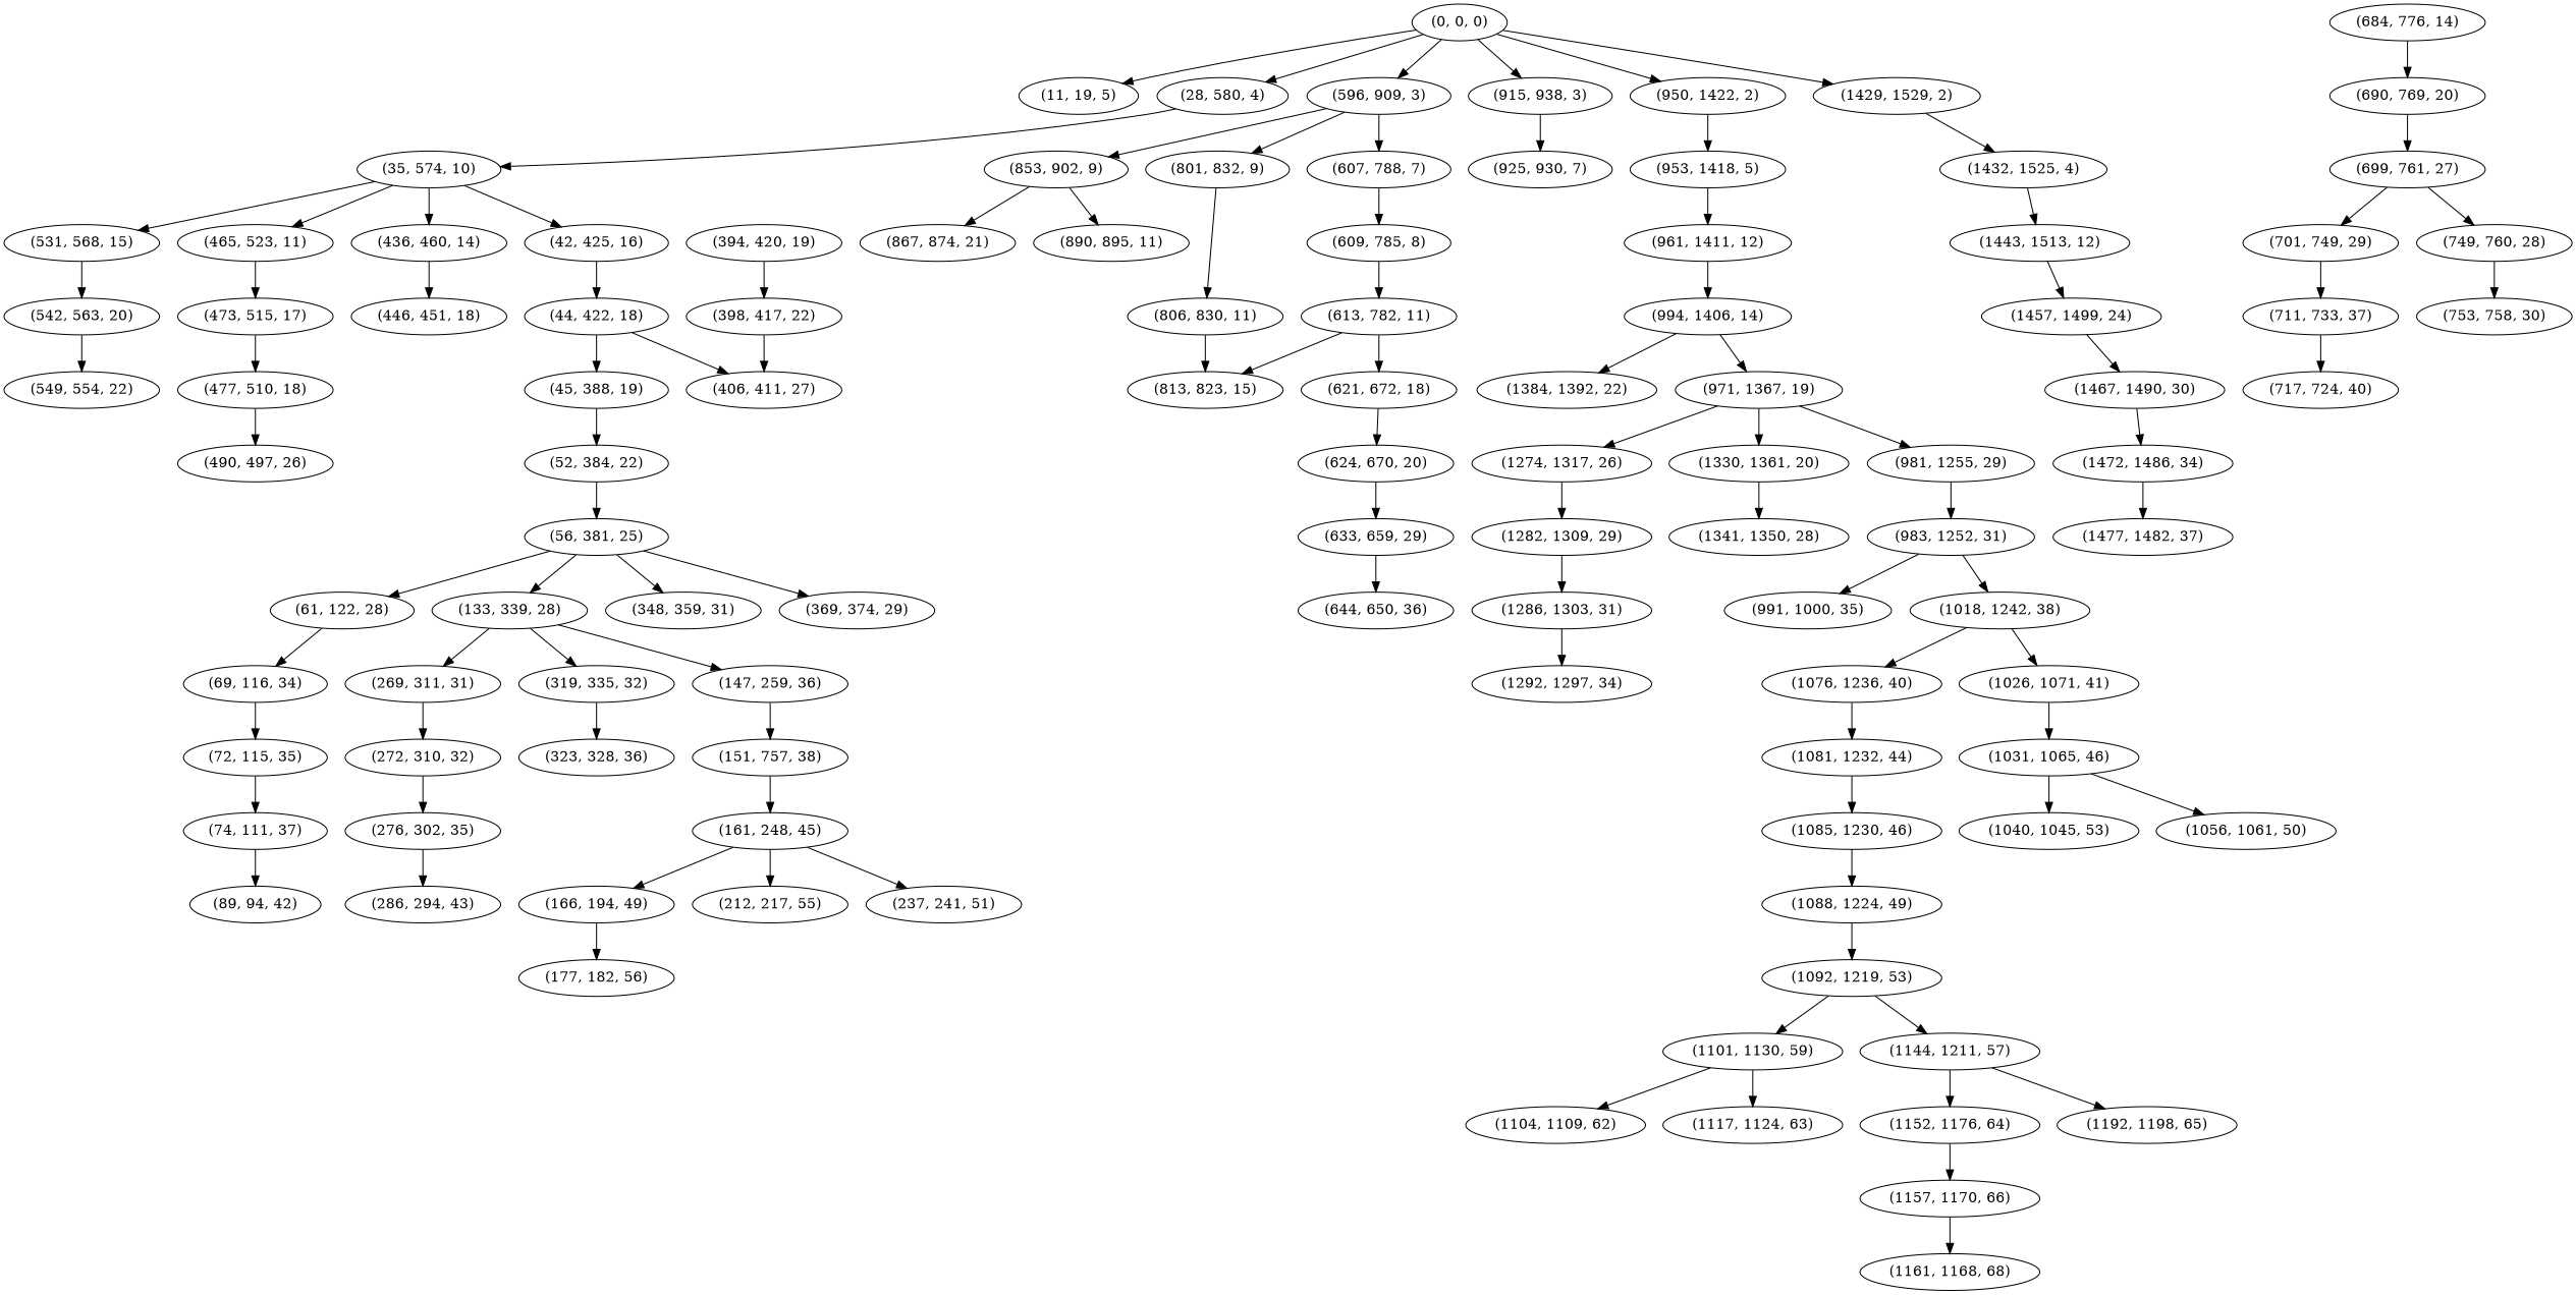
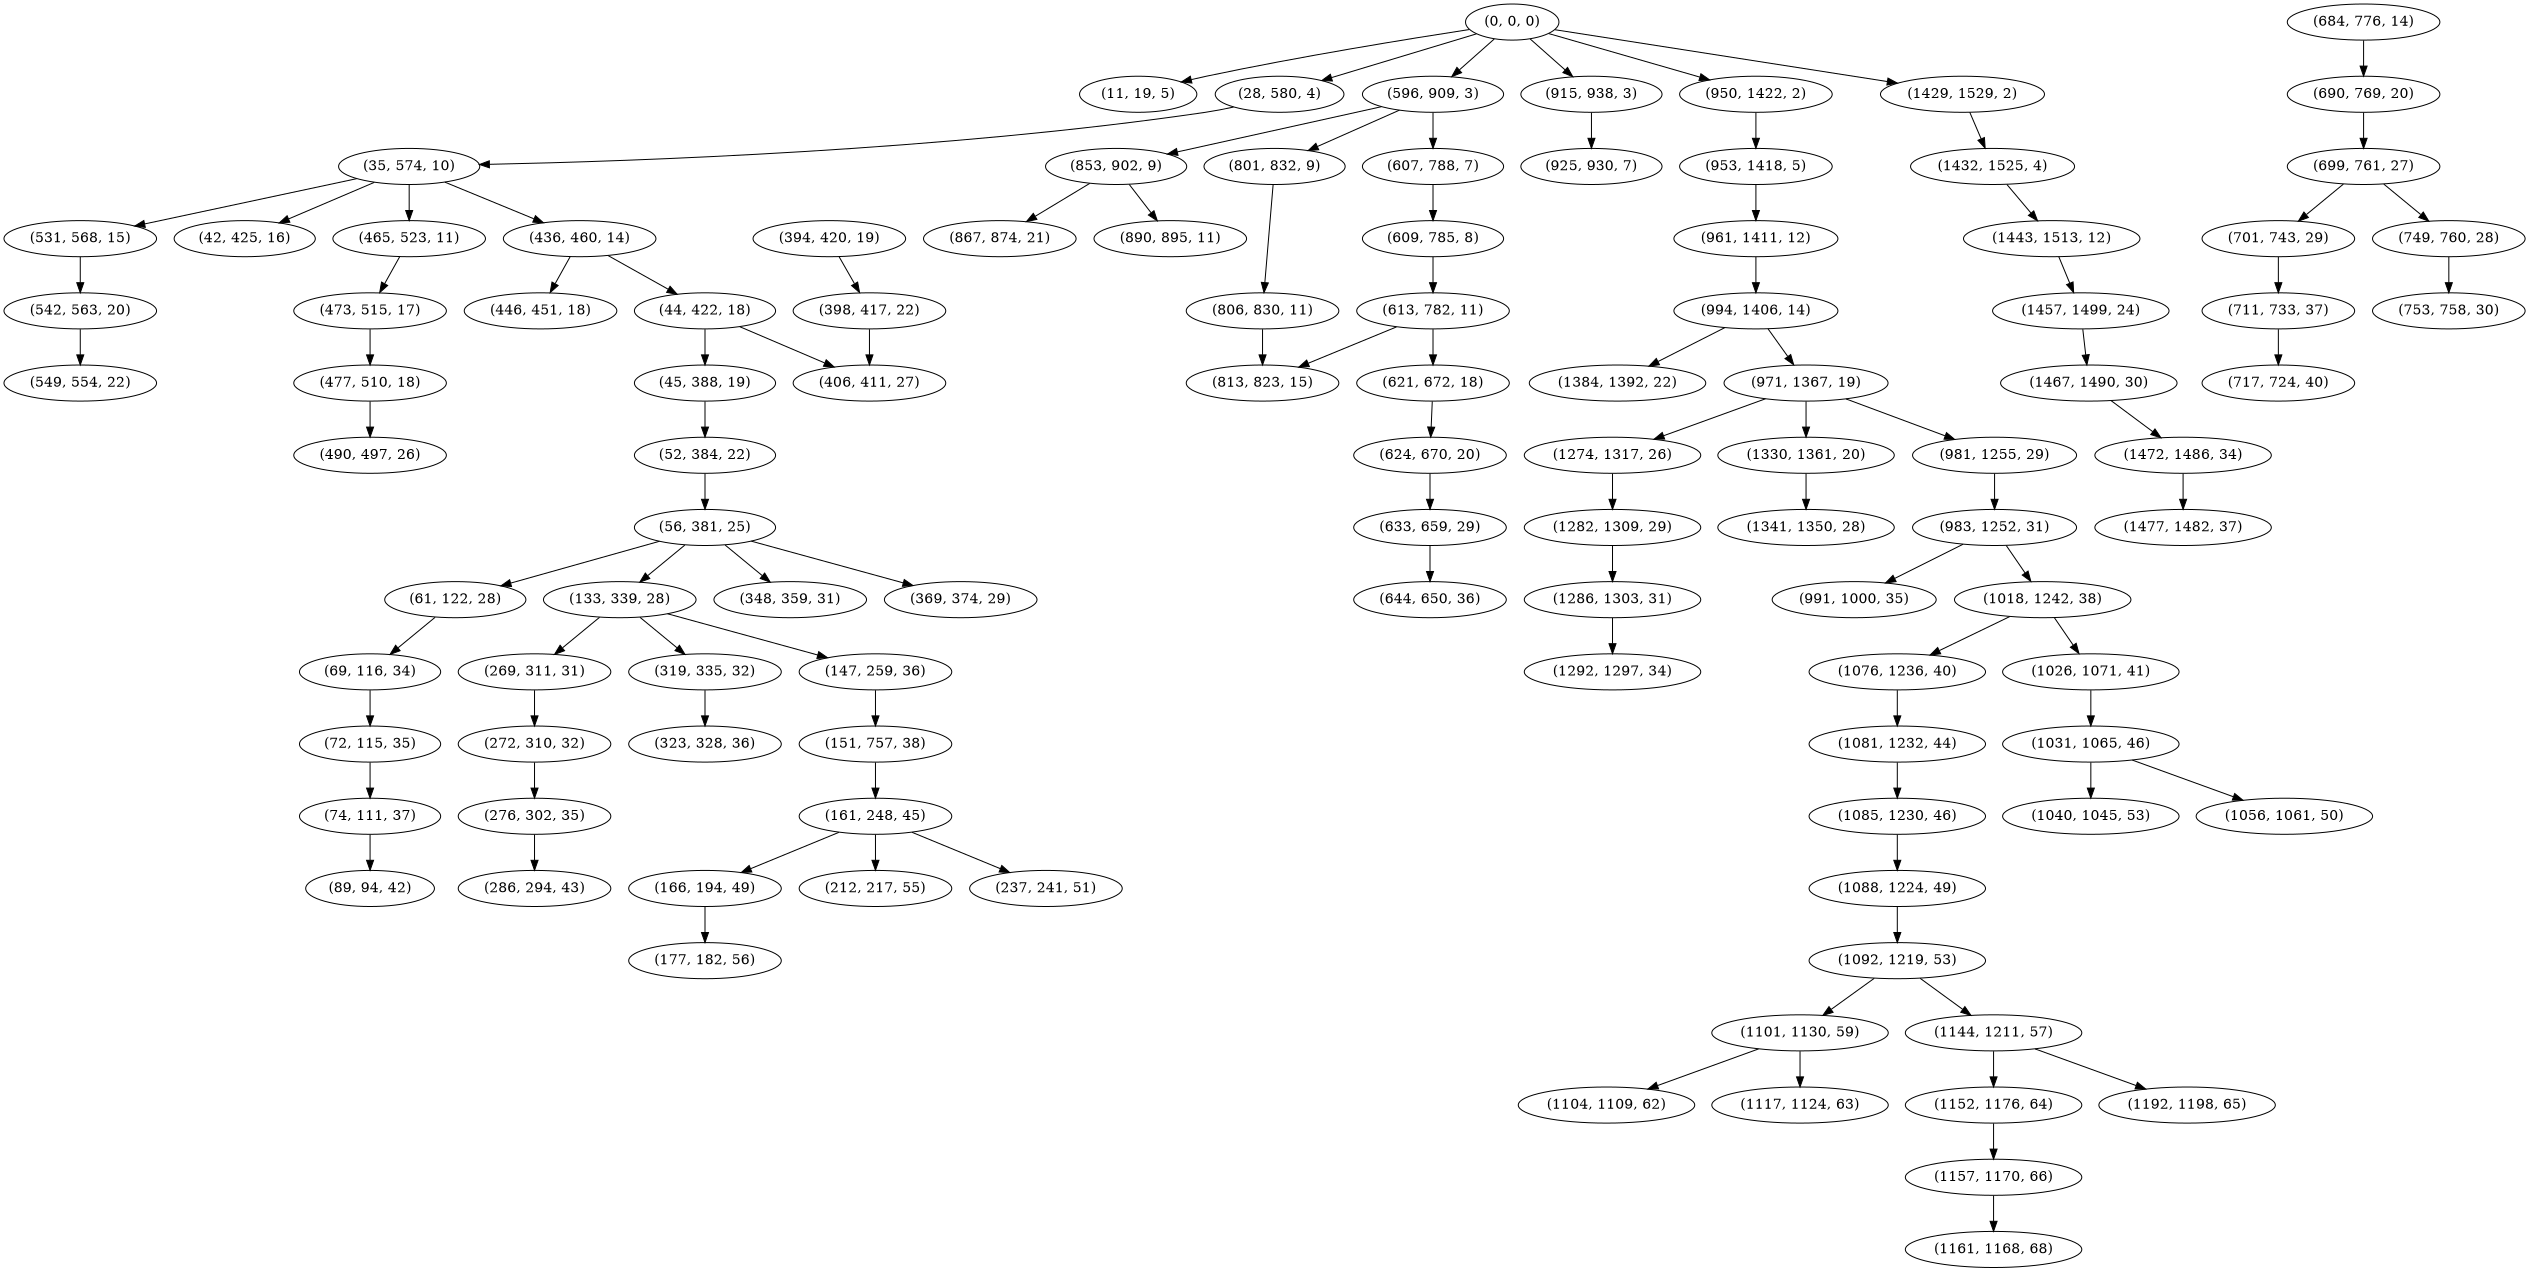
  digraph {
    "(0, 0, 0)"
    "(11, 19, 5)"
    "(28, 580, 4)"
    "(596, 909, 3)"
    "(915, 938, 3)"
    "(950, 1422, 2)"
    "(1429, 1529, 2)"
    "(35, 574, 10)"
    "(607, 788, 7)"
    "(801, 832, 9)"
    "(853, 902, 9)"
    "(925, 930, 7)"
    "(953, 1418, 5)"
    "(1432, 1525, 4)"
    "(42, 425, 16)"
    "(436, 460, 14)"
    "(465, 523, 11)"
    "(531, 568, 15)"
    "(44, 422, 18)"
    "(446, 451, 18)"
    "(473, 515, 17)"
    "(542, 563, 20)"
    "(45, 388, 19)"
    "(406, 411, 27)"
    "(52, 384, 22)"
    "(394, 420, 19)"
    "(398, 417, 22)"
    "(56, 381, 25)"
    "(61, 122, 28)"
    "(133, 339, 28)"
    "(348, 359, 31)"
    "(369, 374, 29)"
    "(69, 116, 34)"
    "(147, 259, 36)"
    "(269, 311, 31)"
    "(319, 335, 32)"
    "(72, 115, 35)"
    "(74, 111, 37)"
    "(89, 94, 42)"
    n40 [label="(151, 757, 38)"]
    "(272, 310, 32)"
    "(323, 328, 36)"
    "(161, 248, 45)"
    "(166, 194, 49)"
    "(212, 217, 55)"
    "(237, 241, 51)"
    "(177, 182, 56)"
    "(276, 302, 35)"
    "(286, 294, 43)"
    "(477, 510, 18)"
    "(490, 497, 26)"
    "(549, 554, 22)"
    "(609, 785, 8)"
    "(806, 830, 11)"
    "(867, 874, 21)"
    "(890, 895, 11)"
    "(613, 782, 11)"
    "(621, 672, 18)"
    "(813, 823, 15)"
    "(624, 670, 20)"
    "(684, 776, 14)"
    "(690, 769, 20)"
    "(633, 659, 29)"
    "(644, 650, 36)"
    "(699, 761, 27)"
-   "(701, 743, 29)" [label="(701, 749, 29)"]
+   "(701, 743, 29)"
    "(749, 760, 28)"
    "(711, 733, 37)"
    "(753, 758, 30)"
    "(717, 724, 40)"
    "(961, 1411, 12)"
    n72 [label="(994, 1406, 14)"]
    "(971, 1367, 19)"
    "(1384, 1392, 22)"
    "(981, 1255, 29)"
    "(1274, 1317, 26)"
    "(1330, 1361, 20)"
    "(983, 1252, 31)"
    "(1282, 1309, 29)"
    "(1341, 1350, 28)"
    "(991, 1000, 35)"
    "(1018, 1242, 38)"
    "(1026, 1071, 41)"
    "(1076, 1236, 40)"
    "(1031, 1065, 46)"
    "(1081, 1232, 44)"
    "(1040, 1045, 53)"
    "(1056, 1061, 50)"
    "(1085, 1230, 46)"
    "(1088, 1224, 49)"
    "(1092, 1219, 53)"
    "(1101, 1130, 59)"
    "(1144, 1211, 57)"
    "(1104, 1109, 62)"
    "(1117, 1124, 63)"
    "(1152, 1176, 64)"
    "(1192, 1198, 65)"
    "(1157, 1170, 66)"
    "(1161, 1168, 68)"
    "(1286, 1303, 31)"
    "(1292, 1297, 34)"
    "(1443, 1513, 12)"
    "(1457, 1499, 24)"
    "(1467, 1490, 30)"
    "(1472, 1486, 34)"
    "(1477, 1482, 37)"
    "(0, 0, 0)" -> "(11, 19, 5)"
    "(0, 0, 0)" -> "(28, 580, 4)"
    "(0, 0, 0)" -> "(596, 909, 3)"
    "(0, 0, 0)" -> "(915, 938, 3)"
    "(0, 0, 0)" -> "(950, 1422, 2)"
    "(0, 0, 0)" -> "(1429, 1529, 2)"
    "(28, 580, 4)" -> "(35, 574, 10)"
    "(596, 909, 3)" -> "(607, 788, 7)"
    "(596, 909, 3)" -> "(801, 832, 9)"
    "(596, 909, 3)" -> "(853, 902, 9)"
    "(915, 938, 3)" -> "(925, 930, 7)"
    "(950, 1422, 2)" -> "(953, 1418, 5)"
    "(1429, 1529, 2)" -> "(1432, 1525, 4)"
    "(35, 574, 10)" -> "(42, 425, 16)"
    "(35, 574, 10)" -> "(436, 460, 14)"
    "(35, 574, 10)" -> "(465, 523, 11)"
    "(35, 574, 10)" -> "(531, 568, 15)"
    "(607, 788, 7)" -> "(609, 785, 8)"
    "(801, 832, 9)" -> "(806, 830, 11)"
    "(853, 902, 9)" -> "(867, 874, 21)"
    "(853, 902, 9)" -> "(890, 895, 11)"
    "(953, 1418, 5)" -> "(961, 1411, 12)"
    "(1432, 1525, 4)" -> "(1443, 1513, 12)"
-   "(42, 425, 16)" -> "(44, 422, 18)"
+   "(436, 460, 14)" -> "(44, 422, 18)"
    "(436, 460, 14)" -> "(446, 451, 18)"
    "(465, 523, 11)" -> "(473, 515, 17)"
    "(531, 568, 15)" -> "(542, 563, 20)"
    "(44, 422, 18)" -> "(45, 388, 19)"
    "(44, 422, 18)" -> "(406, 411, 27)"
    "(473, 515, 17)" -> "(477, 510, 18)"
    "(542, 563, 20)" -> "(549, 554, 22)"
    "(45, 388, 19)" -> "(52, 384, 22)"
    "(52, 384, 22)" -> "(56, 381, 25)"
    "(394, 420, 19)" -> "(398, 417, 22)"
    "(398, 417, 22)" -> "(406, 411, 27)"
    "(56, 381, 25)" -> "(61, 122, 28)"
    "(56, 381, 25)" -> "(133, 339, 28)"
    "(56, 381, 25)" -> "(348, 359, 31)"
    "(56, 381, 25)" -> "(369, 374, 29)"
    "(61, 122, 28)" -> "(69, 116, 34)"
    "(133, 339, 28)" -> "(147, 259, 36)"
    "(133, 339, 28)" -> "(269, 311, 31)"
    "(133, 339, 28)" -> "(319, 335, 32)"
    "(69, 116, 34)" -> "(72, 115, 35)"
    "(147, 259, 36)" -> n40
    "(269, 311, 31)" -> "(272, 310, 32)"
    "(319, 335, 32)" -> "(323, 328, 36)"
    "(72, 115, 35)" -> "(74, 111, 37)"
    "(74, 111, 37)" -> "(89, 94, 42)"
    n40 -> "(161, 248, 45)"
    "(272, 310, 32)" -> "(276, 302, 35)"
    "(161, 248, 45)" -> "(166, 194, 49)"
    "(161, 248, 45)" -> "(212, 217, 55)"
    "(161, 248, 45)" -> "(237, 241, 51)"
    "(166, 194, 49)" -> "(177, 182, 56)"
    "(276, 302, 35)" -> "(286, 294, 43)"
    "(477, 510, 18)" -> "(490, 497, 26)"
    "(609, 785, 8)" -> "(613, 782, 11)"
    "(806, 830, 11)" -> "(813, 823, 15)"
    "(613, 782, 11)" -> "(621, 672, 18)"
    "(613, 782, 11)" -> "(813, 823, 15)"
    "(621, 672, 18)" -> "(624, 670, 20)"
    "(624, 670, 20)" -> "(633, 659, 29)"
    "(684, 776, 14)" -> "(690, 769, 20)"
    "(690, 769, 20)" -> "(699, 761, 27)"
    "(633, 659, 29)" -> "(644, 650, 36)"
    "(699, 761, 27)" -> "(701, 743, 29)"
    "(699, 761, 27)" -> "(749, 760, 28)"
    "(701, 743, 29)" -> "(711, 733, 37)"
    "(749, 760, 28)" -> "(753, 758, 30)"
    "(711, 733, 37)" -> "(717, 724, 40)"
    "(961, 1411, 12)" -> n72
    n72 -> "(971, 1367, 19)"
    n72 -> "(1384, 1392, 22)"
    "(971, 1367, 19)" -> "(981, 1255, 29)"
    "(971, 1367, 19)" -> "(1274, 1317, 26)"
    "(971, 1367, 19)" -> "(1330, 1361, 20)"
    "(981, 1255, 29)" -> "(983, 1252, 31)"
    "(1274, 1317, 26)" -> "(1282, 1309, 29)"
    "(1330, 1361, 20)" -> "(1341, 1350, 28)"
    "(983, 1252, 31)" -> "(991, 1000, 35)"
    "(983, 1252, 31)" -> "(1018, 1242, 38)"
    "(1282, 1309, 29)" -> "(1286, 1303, 31)"
    "(1018, 1242, 38)" -> "(1026, 1071, 41)"
    "(1018, 1242, 38)" -> "(1076, 1236, 40)"
    "(1026, 1071, 41)" -> "(1031, 1065, 46)"
    "(1076, 1236, 40)" -> "(1081, 1232, 44)"
    "(1031, 1065, 46)" -> "(1040, 1045, 53)"
    "(1031, 1065, 46)" -> "(1056, 1061, 50)"
    "(1081, 1232, 44)" -> "(1085, 1230, 46)"
    "(1085, 1230, 46)" -> "(1088, 1224, 49)"
    "(1088, 1224, 49)" -> "(1092, 1219, 53)"
    "(1092, 1219, 53)" -> "(1101, 1130, 59)"
    "(1092, 1219, 53)" -> "(1144, 1211, 57)"
    "(1101, 1130, 59)" -> "(1104, 1109, 62)"
    "(1101, 1130, 59)" -> "(1117, 1124, 63)"
    "(1144, 1211, 57)" -> "(1152, 1176, 64)"
    "(1144, 1211, 57)" -> "(1192, 1198, 65)"
    "(1152, 1176, 64)" -> "(1157, 1170, 66)"
    "(1157, 1170, 66)" -> "(1161, 1168, 68)"
    "(1286, 1303, 31)" -> "(1292, 1297, 34)"
    "(1443, 1513, 12)" -> "(1457, 1499, 24)"
    "(1457, 1499, 24)" -> "(1467, 1490, 30)"
    "(1467, 1490, 30)" -> "(1472, 1486, 34)"
    "(1472, 1486, 34)" -> "(1477, 1482, 37)"
  }
